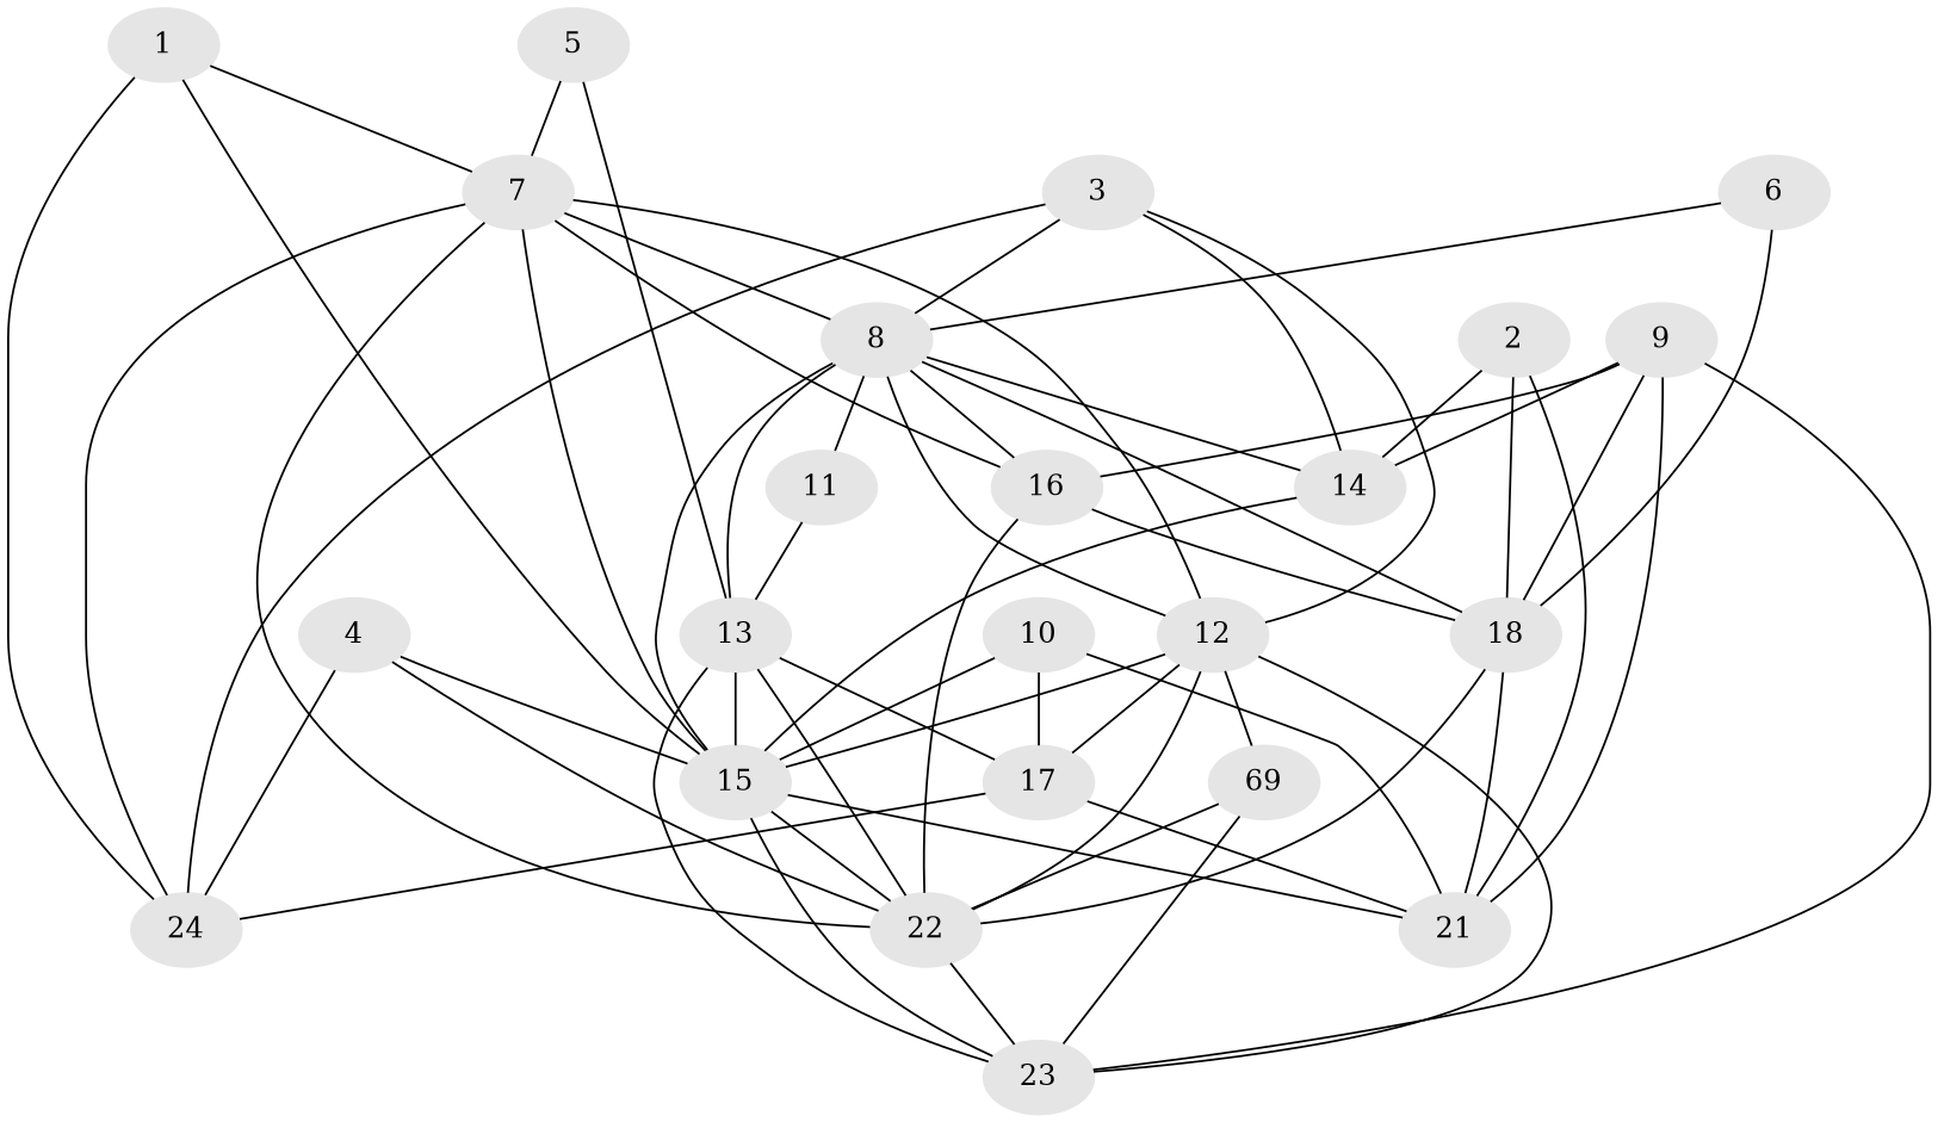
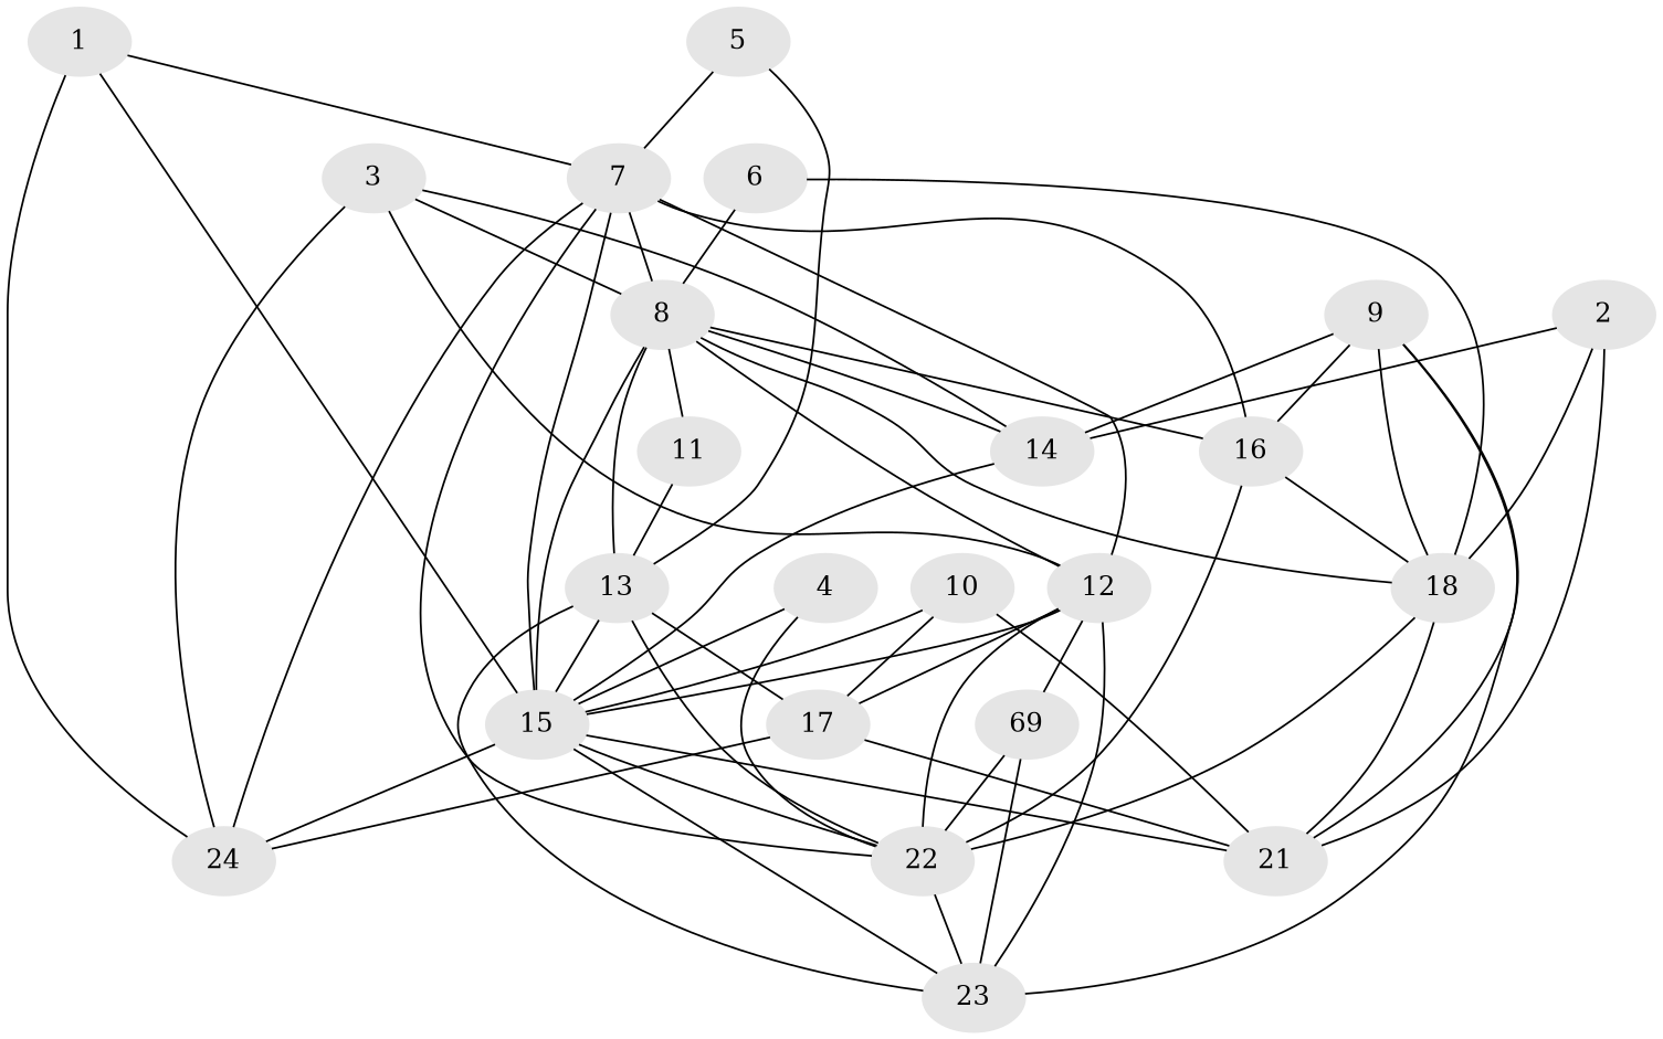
  graph {
    node [color=gray90 style=filled]
    edge [weight=1.0]
    1
    7
    15
    24
    8
    12
    22
    16
    21
    23
    2
    14
    18
    3
    13
    11
    17
    n18 [label=69]
    4
    5
    6
    9
    10
    1 -- 7
    1 -- 15
    1 -- 24
    7 -- 15
    7 -- 24
    7 -- 8 [weight=3.0]
    7 -- 12
    7 -- 22
    7 -- 16 [weight=2.0]
-   4 -- 24 [weight=2.0]
+   15 -- 24 [weight=2.0]
    15 -- 22
    15 -- 21 [weight=2.0]
    15 -- 23 [weight=2.0]
    8 -- 15 [weight=2.0]
    8 -- 12
    8 -- 16
    8 -- 14
    8 -- 18
    8 -- 13
    8 -- 11
    12 -- 15
    12 -- 22
    12 -- 23
    12 -- 17
    12 -- n18
    22 -- 23
    16 -- 22
    16 -- 18
    2 -- 21
    2 -- 14
    2 -- 18
    14 -- 15
    18 -- 22
    18 -- 21
    3 -- 24
    3 -- 8
    3 -- 12
    3 -- 14
    13 -- 15
    13 -- 22
    13 -- 23
    13 -- 17 [weight=2.0]
    11 -- 13 [weight=2.0]
    17 -- 24
    17 -- 21
    n18 -- 22
    n18 -- 23
    4 -- 15
    4 -- 22
    5 -- 7
    5 -- 13
    6 -- 8 [weight=2.0]
    6 -- 18 [weight=4.0]
    9 -- 16
    9 -- 21
    9 -- 23 [weight=2.0]
    9 -- 14
    9 -- 18
    10 -- 15
    10 -- 21
    10 -- 17
  }
